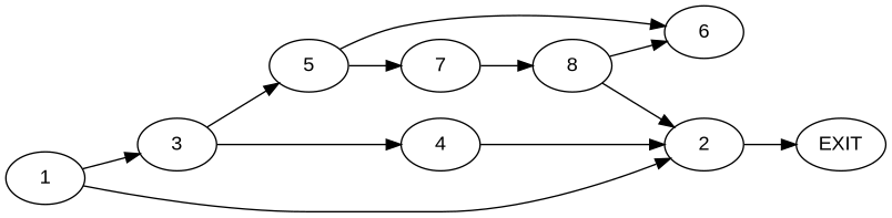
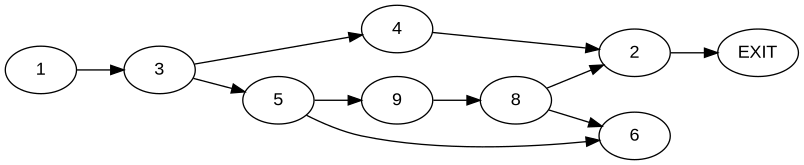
  digraph {
    fontname="Liberation Sans"
    rankdir=LR
    node [fontname="Liberation Sans"]
    edge [fontname="Liberation Sans"]
    1
    2
    3
    n4 [label=EXIT]
    4
    5
    6
-   7
+   7 [label=9]
    8
-   1 -> 2
    1 -> 3
    2 -> n4
    3 -> 4
    3 -> 5
    4 -> 2
    5 -> 6
    5 -> 7
    7 -> 8
    8 -> 2
    8 -> 6
  }
